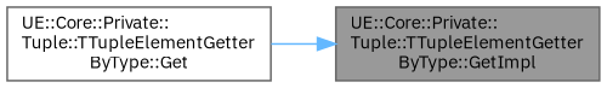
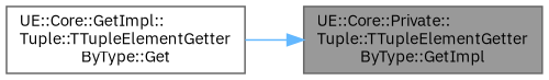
  digraph {
    rankdir=RL
    fontname="IBM Plex Sans"
    node [fontname="IBM Plex Sans" fontsize=10 shape=box style=filled]
    n1 [color=gray40 fillcolor=grey60 fontcolor=black height=0.2 label="UE::Core::Private::\lTuple::TTupleElementGetter\lByType::GetImpl" width=0.4]
-   n2 [color=grey40 fillcolor=white height=0.2 label="UE::Core::Private::\lTuple::TTupleElementGetter\lByType::Get" width=0.4]
+   n2 [color=grey40 fillcolor=white height=0.2 label="UE::Core::GetImpl::\lTuple::TTupleElementGetter\lByType::Get" width=0.4]
    n1 -> n2 [color=steelblue1 dir=back fontname="IBM Plex Sans" fontsize=10 labelfontname=Helvetica labelfontsize=10 style=solid]
  }
